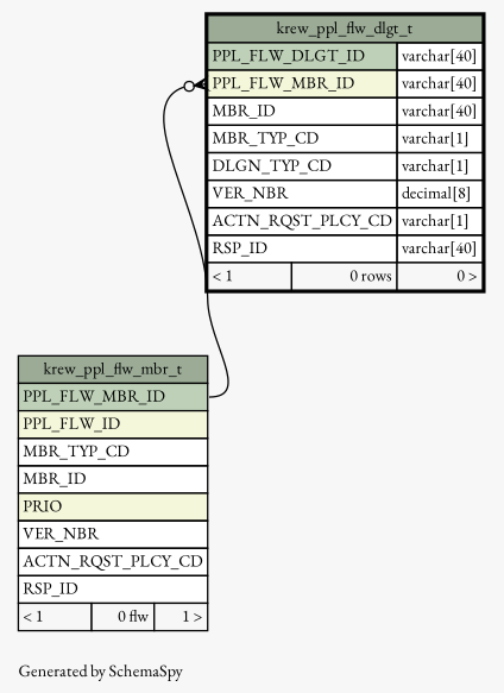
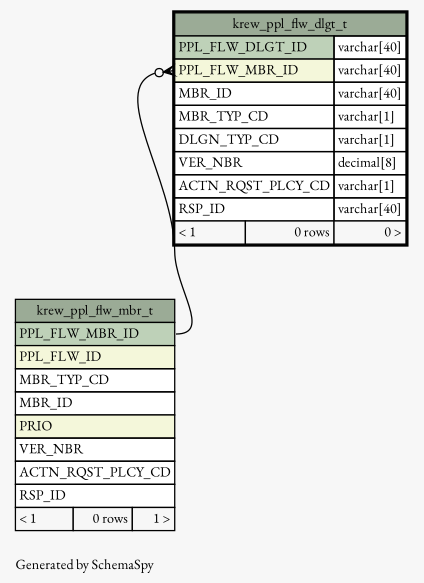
  digraph {
    bgcolor="#f7f7f7"
    fontname="EB Garamond"
    fontsize=11
    label="\nGenerated by SchemaSpy"
    labeljust=l
    nodesep=0.18
    rankdir=TB
    ranksep=0.46
    node [fontname="EB Garamond" fontsize=11 shape=plaintext]
    n1 [label=<     <TABLE BORDER="2" CELLBORDER="1" CELLSPACING="0" BGCOLOR="#ffffff">       <TR><TD COLSPAN="3" BGCOLOR="#9bab96" ALIGN="CENTER">krew_ppl_flw_dlgt_t</TD></TR>       <TR><TD PORT="PPL_FLW_DLGT_ID" COLSPAN="2" BGCOLOR="#bed1b8" ALIGN="LEFT">PPL_FLW_DLGT_ID</TD><TD PORT="PPL_FLW_DLGT_ID.type" ALIGN="LEFT">varchar[40]</TD></TR>       <TR><TD PORT="PPL_FLW_MBR_ID" COLSPAN="2" BGCOLOR="#f4f7da" ALIGN="LEFT">PPL_FLW_MBR_ID</TD><TD PORT="PPL_FLW_MBR_ID.type" ALIGN="LEFT">varchar[40]</TD></TR>       <TR><TD PORT="MBR_ID" COLSPAN="2" ALIGN="LEFT">MBR_ID</TD><TD PORT="MBR_ID.type" ALIGN="LEFT">varchar[40]</TD></TR>       <TR><TD PORT="MBR_TYP_CD" COLSPAN="2" ALIGN="LEFT">MBR_TYP_CD</TD><TD PORT="MBR_TYP_CD.type" ALIGN="LEFT">varchar[1]</TD></TR>       <TR><TD PORT="DLGN_TYP_CD" COLSPAN="2" ALIGN="LEFT">DLGN_TYP_CD</TD><TD PORT="DLGN_TYP_CD.type" ALIGN="LEFT">varchar[1]</TD></TR>       <TR><TD PORT="VER_NBR" COLSPAN="2" ALIGN="LEFT">VER_NBR</TD><TD PORT="VER_NBR.type" ALIGN="LEFT">decimal[8]</TD></TR>       <TR><TD PORT="ACTN_RQST_PLCY_CD" COLSPAN="2" ALIGN="LEFT">ACTN_RQST_PLCY_CD</TD><TD PORT="ACTN_RQST_PLCY_CD.type" ALIGN="LEFT">varchar[1]</TD></TR>       <TR><TD PORT="RSP_ID" COLSPAN="2" ALIGN="LEFT">RSP_ID</TD><TD PORT="RSP_ID.type" ALIGN="LEFT">varchar[40]</TD></TR>       <TR><TD ALIGN="LEFT" BGCOLOR="#f7f7f7">&lt; 1</TD><TD ALIGN="RIGHT" BGCOLOR="#f7f7f7">0 rows</TD><TD ALIGN="RIGHT" BGCOLOR="#f7f7f7">0 &gt;</TD></TR>     </TABLE>>]
-   n2 [label=<     <TABLE BORDER="0" CELLBORDER="1" CELLSPACING="0" BGCOLOR="#ffffff">       <TR><TD COLSPAN="3" BGCOLOR="#9bab96" ALIGN="CENTER">krew_ppl_flw_mbr_t</TD></TR>       <TR><TD PORT="PPL_FLW_MBR_ID" COLSPAN="3" BGCOLOR="#bed1b8" ALIGN="LEFT">PPL_FLW_MBR_ID</TD></TR>       <TR><TD PORT="PPL_FLW_ID" COLSPAN="3" BGCOLOR="#f4f7da" ALIGN="LEFT">PPL_FLW_ID</TD></TR>       <TR><TD PORT="MBR_TYP_CD" COLSPAN="3" ALIGN="LEFT">MBR_TYP_CD</TD></TR>       <TR><TD PORT="MBR_ID" COLSPAN="3" ALIGN="LEFT">MBR_ID</TD></TR>       <TR><TD PORT="PRIO" COLSPAN="3" BGCOLOR="#f4f7da" ALIGN="LEFT">PRIO</TD></TR>       <TR><TD PORT="VER_NBR" COLSPAN="3" ALIGN="LEFT">VER_NBR</TD></TR>       <TR><TD PORT="ACTN_RQST_PLCY_CD" COLSPAN="3" ALIGN="LEFT">ACTN_RQST_PLCY_CD</TD></TR>       <TR><TD PORT="RSP_ID" COLSPAN="3" ALIGN="LEFT">RSP_ID</TD></TR>       <TR><TD ALIGN="LEFT" BGCOLOR="#f7f7f7">&lt; 1</TD><TD ALIGN="RIGHT" BGCOLOR="#f7f7f7">0 flw</TD><TD ALIGN="RIGHT" BGCOLOR="#f7f7f7">1 &gt;</TD></TR>     </TABLE>>]
+   n2 [label=<     <TABLE BORDER="0" CELLBORDER="1" CELLSPACING="0" BGCOLOR="#ffffff">       <TR><TD COLSPAN="3" BGCOLOR="#9bab96" ALIGN="CENTER">krew_ppl_flw_mbr_t</TD></TR>       <TR><TD PORT="PPL_FLW_MBR_ID" COLSPAN="3" BGCOLOR="#bed1b8" ALIGN="LEFT">PPL_FLW_MBR_ID</TD></TR>       <TR><TD PORT="PPL_FLW_ID" COLSPAN="3" BGCOLOR="#f4f7da" ALIGN="LEFT">PPL_FLW_ID</TD></TR>       <TR><TD PORT="MBR_TYP_CD" COLSPAN="3" ALIGN="LEFT">MBR_TYP_CD</TD></TR>       <TR><TD PORT="MBR_ID" COLSPAN="3" ALIGN="LEFT">MBR_ID</TD></TR>       <TR><TD PORT="PRIO" COLSPAN="3" BGCOLOR="#f4f7da" ALIGN="LEFT">PRIO</TD></TR>       <TR><TD PORT="VER_NBR" COLSPAN="3" ALIGN="LEFT">VER_NBR</TD></TR>       <TR><TD PORT="ACTN_RQST_PLCY_CD" COLSPAN="3" ALIGN="LEFT">ACTN_RQST_PLCY_CD</TD></TR>       <TR><TD PORT="RSP_ID" COLSPAN="3" ALIGN="LEFT">RSP_ID</TD></TR>       <TR><TD ALIGN="LEFT" BGCOLOR="#f7f7f7">&lt; 1</TD><TD ALIGN="RIGHT" BGCOLOR="#f7f7f7">0 rows</TD><TD ALIGN="RIGHT" BGCOLOR="#f7f7f7">1 &gt;</TD></TR>     </TABLE>>]
    n1 -> n2 [arrowhead=none arrowsize=0.8 arrowtail=crowodot dir=back headport="PPL_FLW_MBR_ID:e" tailport="PPL_FLW_MBR_ID:w" fontname="EB Garamond"]
  }
